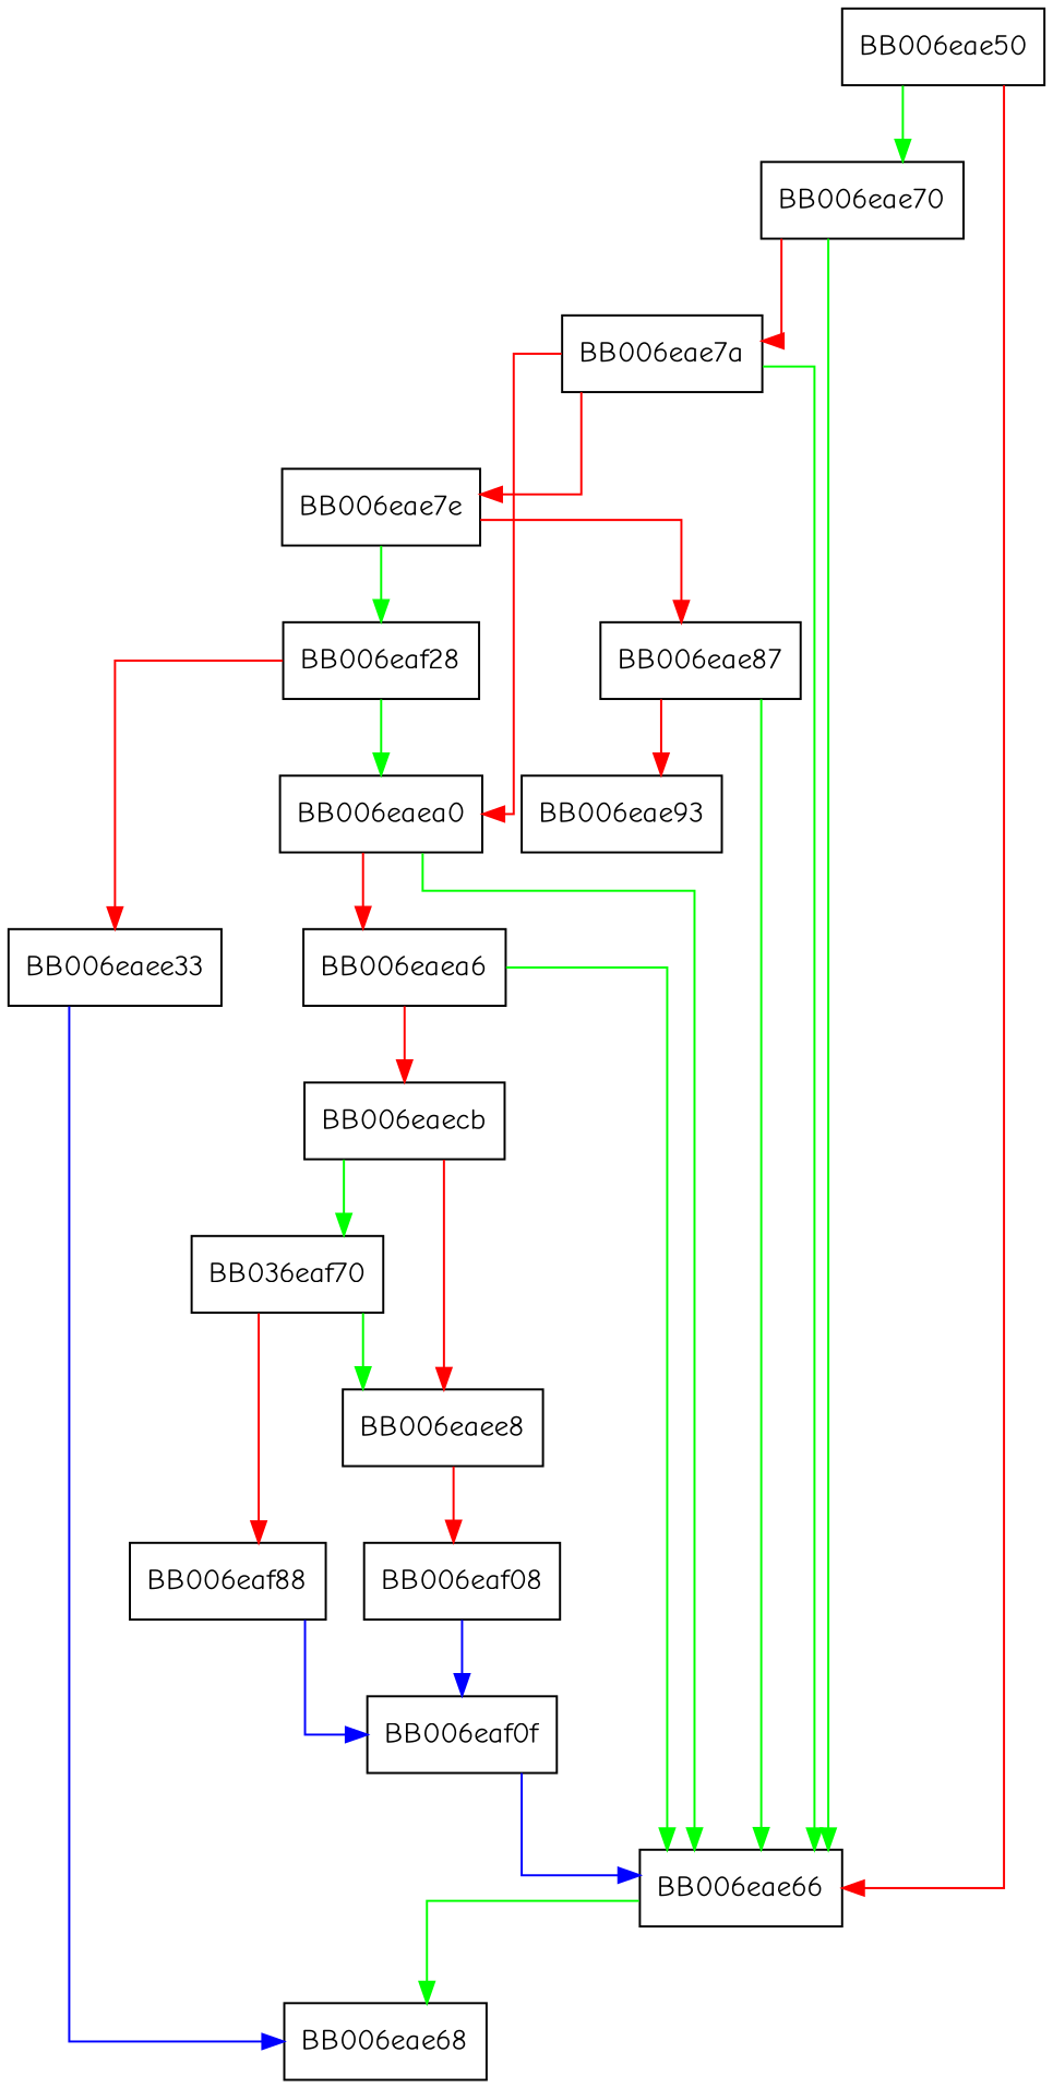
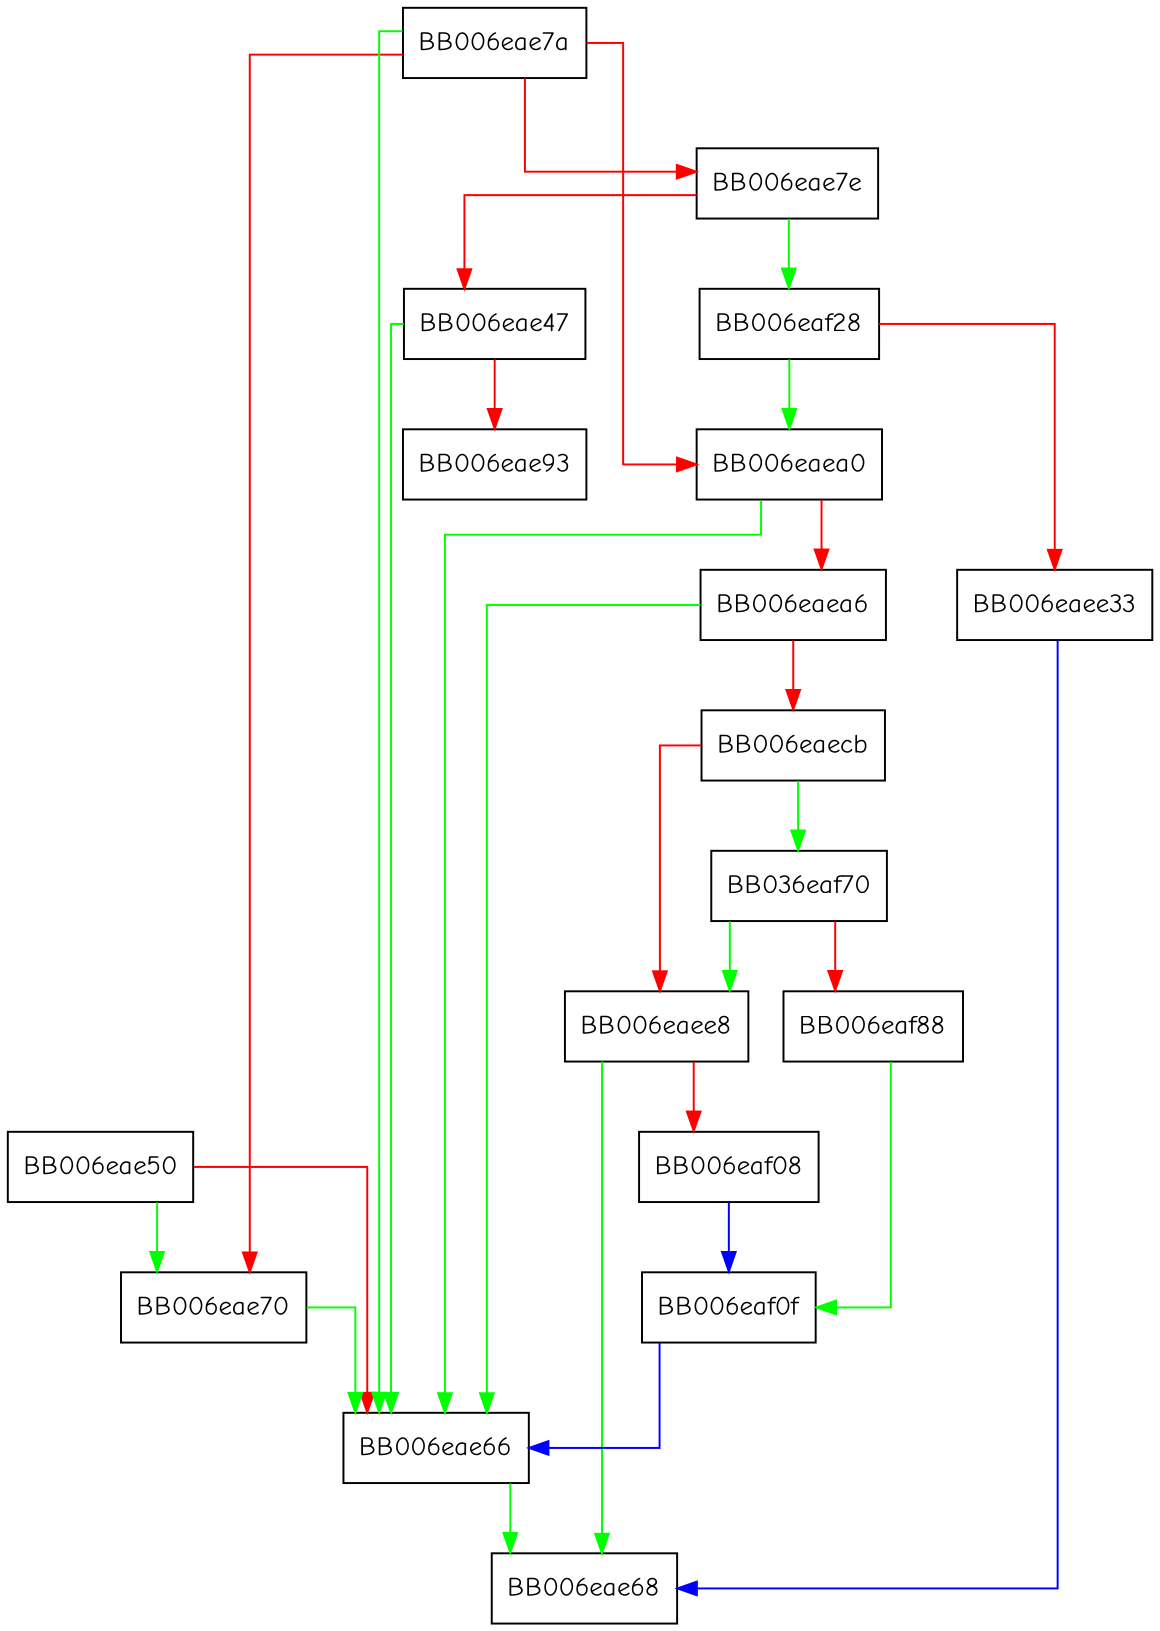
  digraph {
    fontname="Comic Neue"
    splines=ortho
    node [fontname="Comic Neue" shape=box]
    edge [color=green fontname="Comic Neue"]
    BB006eae50
    BB006eae70
    BB006eae66
    BB006eae7a
    BB006eae68
    BB006eae7e
    BB006eaea0
    BB006eaf28
-   BB006eae87
+   BB006eae87 [label=BB006eae47]
    n10 [label=BB006eaee33]
    BB006eae93
    n12 [label=BB006eaea6]
    BB006eaecb
    n14 [label=BB036eaf70]
    BB006eaee8
    BB006eaf88
    BB006eaf08
    BB006eaf0f
    BB006eae50 -> BB006eae70
    BB006eae50 -> BB006eae66 [color=red]
    BB006eae70 -> BB006eae66
-   BB006eae70 -> BB006eae7a [color=red]
+   BB006eae7a -> BB006eae70 [color=red]
    BB006eae66 -> BB006eae68
    BB006eae7a -> BB006eae66
    BB006eae7a -> BB006eae7e [color=red]
    BB006eae7a -> BB006eaea0 [color=red]
    BB006eae7e -> BB006eaf28
    BB006eae7e -> BB006eae87 [color=red]
    BB006eaea0 -> BB006eae66
    BB006eaea0 -> n12 [color=red]
    BB006eaf28 -> BB006eaea0
    BB006eaf28 -> n10 [color=red]
    BB006eae87 -> BB006eae66
    BB006eae87 -> BB006eae93 [color=red]
    n10 -> BB006eae68 [color=blue]
    n12 -> BB006eae66
    n12 -> BB006eaecb [color=red]
    BB006eaecb -> n14
    BB006eaecb -> BB006eaee8 [color=red]
    n14 -> BB006eaee8
    n14 -> BB006eaf88 [color=red]
+   BB006eaee8 -> BB006eae68
    BB006eaee8 -> BB006eaf08 [color=red]
-   BB006eaf88 -> BB006eaf0f [color=blue]
+   BB006eaf88 -> BB006eaf0f
    BB006eaf08 -> BB006eaf0f [color=blue]
    BB006eaf0f -> BB006eae66 [color=blue]
  }
